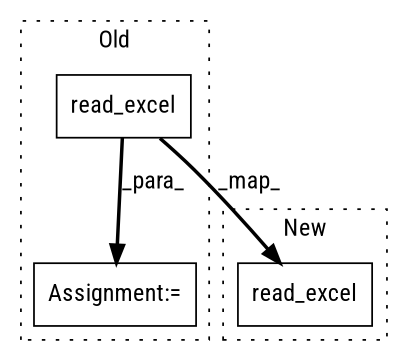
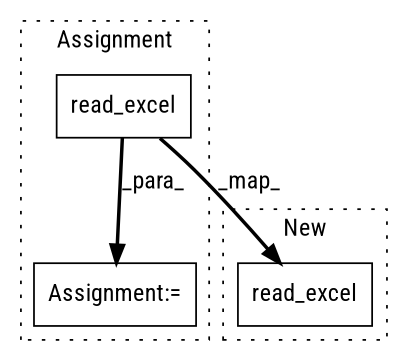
  digraph {
    fontname="Roboto Condensed"
    node [a=32 l="11,1" shape=box fontname="Roboto Condensed"]
    edge [style=bold fontname="Roboto Condensed"]
    n1 [label=read_excel s="2552,2572"]
    n2 [a=7 l=1 label="Assignment:=" s=2544]
    n3 [label=read_excel s="2190,2210"]
    subgraph cluster_1 {
-     label=Old
+     label=Assignment
      style=dotted
      n1
      n2
    }
    subgraph cluster_2 {
      label=New
      style=dotted
      n3
    }
    n1 -> n2 [label=_para_]
    n1 -> n3 [label=_map_]
  }
